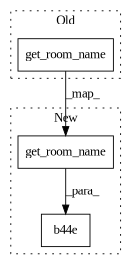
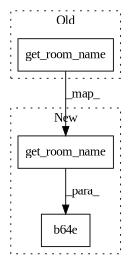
  digraph {
    fontname="Liberation Serif"
    node [a=32 l="14,1" shape=box fontname="Liberation Serif"]
    edge [fontname="Liberation Serif"]
    n1 [label=get_room_name s="1377,1398"]
-   n2 [l="5,1" label=b44e s="1360,1399"]
+   n2 [l="5,1" label=b64e s="1360,1399"]
    n3 [label=get_room_name s="1342,1363"]
    subgraph cluster_1 {
      label=New
      style=dotted
      n1
      n2
    }
    subgraph cluster_2 {
      label=Old
      style=dotted
      n3
    }
    n1 -> n2 [label=_para_]
    n3 -> n1 [label=_map_]
  }
